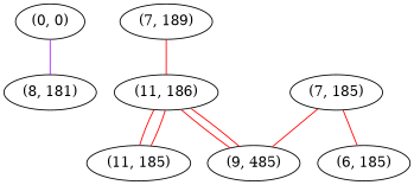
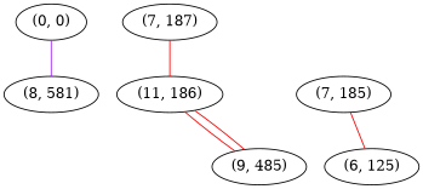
  graph {
    edge [color=red weight=1]
    "(0, 0)"
-   "(8, 181)"
-   "(7, 187)" [label="(7, 189)"]
+   "(8, 181)" [label="(8, 581)"]
+   "(7, 187)"
    "(11, 186)"
-   "(11, 185)"
    n6 [label="(9, 485)"]
    "(7, 185)"
-   "(6, 185)"
+   "(6, 185)" [label="(6, 125)"]
    "(0, 0)" -- "(8, 181)" [color=purple weight=4]
    "(7, 187)" -- "(11, 186)"
-   "(11, 186)" -- "(11, 185)"
-   "(11, 186)" -- "(11, 185)"
    "(11, 186)" -- n6
    "(11, 186)" -- n6
-   "(7, 185)" -- n6
    "(7, 185)" -- "(6, 185)"
  }
